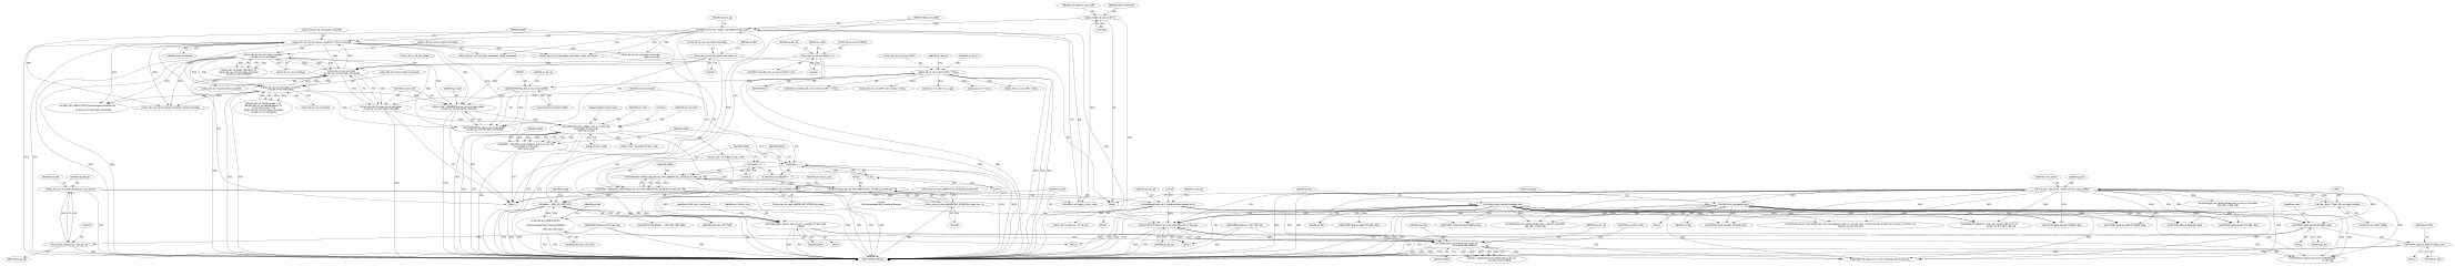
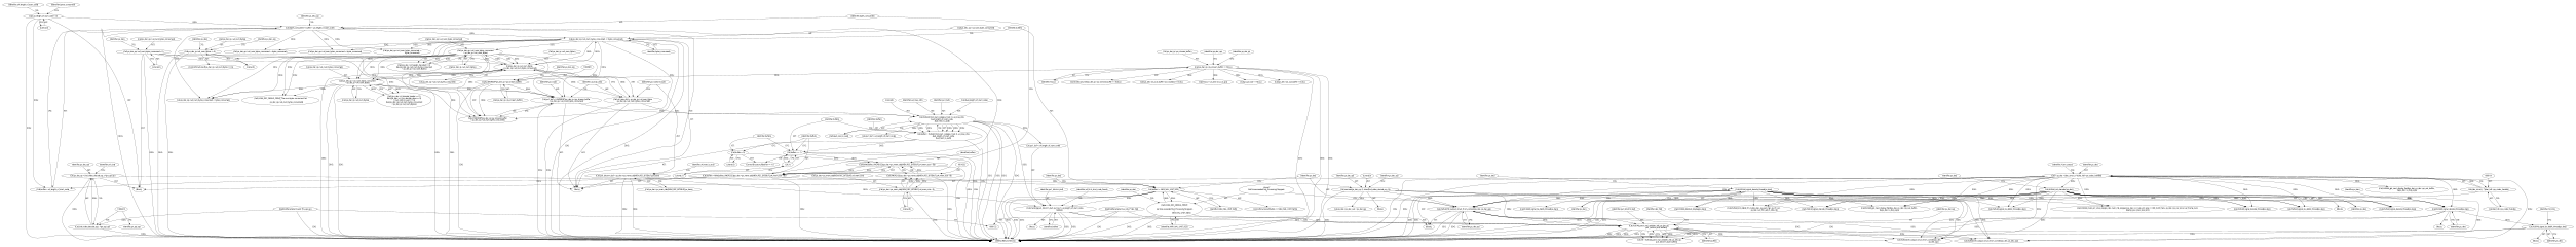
  digraph {
    fontname="Open Sans"
    node [fontname="Open Sans"]
    edge [fontname="Open Sans"]
    n1 [label="(Call,ih264d_signal_bs_deblk_thread(ps_dec))"]
    n2 [label="(MethodReturn,REC32)"]
    n3 [label="(Block,)"]
    n4 [label="(Identifier,ps_dec)"]
    n5 [label="(Call,ih264d_signal_decode_thread(ps_dec))"]
    n6 [label="(Identifier,ps_dec)"]
    n7 [label="(Block,)"]
    n8 [label="(Call,ih264d_signal_decode_thread(ps_dec))"]
    n9 [label="(Call,ih264d_fill_output_struct_from_context(ps_dec, ps_dec_op))"]
    n10 [label="(Call,ih264d_signal_decode_thread(ps_dec))"]
    n11 [label="(Call,ih264d_get_next_display_field(ps_dec, ps_dec->ps_out_buffer,\n &(ps_dec->s_disp_op)))"]
    n12 [label="(Call,ih264d_fill_output_struct_from_context(ps_dec, ps_dec_op))"]
    n13 [label="(Call,ih264d_signal_bs_deblk_thread(ps_dec))"]
    n14 [label="(Call,ih264d_mark_err_slice_skip(ps_dec, num_mb_skipped, ps_dec->u1_nal_unit_type == IDR_SLICE_NAL, ps_dec->ps_cur_slice->u2_frame_num,\n &temp_poc, prev_slice_err))"]
    n15 [label="(Call,ih264d_init_deblk_tfr_ctxt(ps_dec, ps_pad_mgr, ps_tfr_cxt,\n                                           ps_dec->u2_frm_wd_in_mbs, 0))"]
    n16 [label="(Call,ih264d_fill_output_struct_from_context(ps_dec,\n                                                           ps_dec_op))"]
    n17 [label="(Call,ih264d_signal_bs_deblk_thread(ps_dec))"]
    n18 [label="(Call,ih264d_signal_decode_thread(ps_dec))"]
    n19 [label="(Call,ih264d_signal_bs_deblk_thread(ps_dec))"]
    n20 [label="(Block,)"]
    n21 [label="(Call,ih264d_deblock_display(ps_dec))"]
    n22 [label="(Call,ih264d_signal_decode_thread(ps_dec))"]
    n23 [label="(Identifier,ps_dec)"]
    n24 [label="(Call,ih264d_parse_nal_unit(dec_hdl, ps_dec_op,\n                              pu1_bitstrm_buf, buflen))"]
    n25 [label="(Identifier,ps_dec_op)"]
    n26 [label="(Call,ret = ih264d_parse_nal_unit(dec_hdl, ps_dec_op,\n                              pu1_bitstrm_buf, buflen))"]
    n27 [label="(Identifier,buflen)"]
    n28 [label="(Call,* ps_dec = (dec_struct_t *)(dec_hdl->pv_codec_handle))"]
    n29 [label="(Call,(dec_struct_t *)(dec_hdl->pv_codec_handle))"]
    n30 [label="(Call,ih264d_init_decoder(ps_dec))"]
    n31 [label="(Block,)"]
    n32 [label="(Call,ih264d_get_next_display_field(ps_dec, ps_dec->ps_out_buffer,\n &(ps_dec->s_disp_op)))"]
    n33 [label="(Call,dec_hdl->pv_codec_handle)"]
    n34 [label="(Block,)"]
    n35 [label="(Identifier,ps_dec)"]
    n36 [label="(MethodParameterIn,iv_obj_t *dec_hdl)"]
    1000152
    n38 [label="(Call,memset(ps_dec_op, 0, sizeof(ivd_video_decode_op_t)))"]
    n39 [label="(Call,ps_dec->pv_dec_out = ps_dec_op)"]
    n40 [label="(Block,)"]
    n41 [label="(Call,ps_dec_op = (ivd_video_decode_op_t *)pv_api_op)"]
    n42 [label="(Call,(ivd_video_decode_op_t *)pv_api_op)"]
    n43 [label="(Identifier,pv_api_op)"]
    n44 [label="(MethodParameterIn,void *pv_api_op)"]
    n45 [label="(Call,memcpy(pu1_bitstrm_buf, pu1_buf + u4_length_of_start_code,\n                   buflen))"]
    n46 [label="(Identifier,buflen)"]
    n47 [label="(Block,)"]
    n48 [label="(Call,pu1_bitstrm_buf = ps_dec->ps_mem_tab[MEM_REC_BITSBUF].pv_base)"]
    n49 [label="(Call,ps_dec->ps_mem_tab[MEM_REC_BITSBUF].pv_base)"]
    n50 [label="(Block,)"]
    n51 [label="(Call,ih264d_find_start_code(pu1_buf, 0, u4_max_ofst,\n &u4_length_of_start_code,\n &u4_next_is_aud))"]
    n52 [label="(Call,buflen = ih264d_find_start_code(pu1_buf, 0, u4_max_ofst,\n &u4_length_of_start_code,\n &u4_next_is_aud))"]
    n53 [label="(Call,&u4_next_is_aud)"]
    n54 [label="(Call,pu1_buf + u4_length_of_start_code)"]
    n55 [label="(Call,pu1_buf + u4_length_of_start_code)"]
    n56 [label="(Call,buflen == -1)"]
    n57 [label="(Call,pu1_buf = (UWORD8*)ps_dec_ip->pv_stream_buffer\n + ps_dec_op->u4_num_bytes_consumed)"]
    n58 [label="(Call,(UWORD8*)ps_dec_ip->pv_stream_buffer\n + ps_dec_op->u4_num_bytes_consumed)"]
    n59 [label="(Call,(UWORD8*)ps_dec_ip->pv_stream_buffer)"]
    n60 [label="(Call,ps_dec_ip->pv_stream_buffer)"]
    n61 [label="(Call,ps_dec_ip->pv_stream_buffer == NULL)"]
    n62 [label="(Identifier,NULL)"]
    n63 [label="(ControlStructure,if(ps_dec_ip->pv_stream_buffer == NULL))"]
    n64 [label="(Call,ps_dec->ps_out_buffer->pu1_bufs[i] == NULL)"]
    n65 [label="(Call,NULL != ps_dec->ps_cur_sps)"]
    n66 [label="(Call,ps_pic_buf == NULL)"]
    n67 [label="(Call,ps_dec->ps_out_buffer = NULL)"]
    n68 [label="(Call,ps_dec_op->u4_num_bytes_consumed\n < ps_dec_ip->u4_num_Bytes)"]
    n69 [label="(Call,ps_dec_ip->u4_num_Bytes\n - ps_dec_op->u4_num_bytes_consumed)"]
    n70 [label="(Call,ps_dec_op->u4_num_bytes_consumed\n < ps_dec_ip->u4_num_Bytes)"]
    n71 [label="(Call,(ps_dec->i4_header_decoded != 3)\n && (ps_dec_op->u4_num_bytes_consumed\n < ps_dec_ip->u4_num_Bytes))"]
    n72 [label="(Call,ps_dec_op->u4_num_bytes_consumed -= bytes_consumed)"]
    n73 [label="(Call,ps_dec_ip->u4_num_Bytes)"]
    n74 [label="(Call,H264_DEC_DEBUG_PRINT(\"The num bytes consumed: %d\n\",\n                         ps_dec_op->u4_num_bytes_consumed))"]
    n75 [label="(Call,ps_dec_op->u4_num_bytes_consumed += bytes_consumed)"]
    n76 [label="(Call,u4_max_ofst = ps_dec_ip->u4_num_Bytes\n - ps_dec_op->u4_num_bytes_consumed)"]
    n77 [label="(Call,ps_dec_op->u4_num_bytes_consumed)"]
    n78 [label="(Call,((ps_dec->i4_decode_header == 0)\n && ((ps_dec->u1_pic_decode_done == 0)\n || (u4_next_is_aud == 1)))\n && (ps_dec_op->u4_num_bytes_consumed\n < ps_dec_ip->u4_num_Bytes))"]
    n79 [label="(Call,ps_dec_ip->u4_num_Bytes)"]
    n80 [label="(Identifier,bytes_consumed)"]
    n81 [label="(Call,ps_dec_op->u4_num_bytes_consumed -= bytes_consumed)"]
    n82 [label="(Call,ps_dec_op->u4_num_bytes_consumed -= bytes_consumed)"]
    n83 [label="(Call,ps_dec_op->u4_num_bytes_consumed -=\n                                        bytes_consumed)"]
    n84 [label="(Call,bytes_consumed = buflen + u4_length_of_start_code)"]
    n85 [label="(Call,buflen + u4_length_of_start_code)"]
    n86 [label="(Call,buflen = MIN(buflen, (WORD32)(ps_dec->ps_mem_tab[MEM_REC_BITSBUF].u4_mem_size - 8)))"]
    n87 [label="(Call,MIN(buflen, (WORD32)(ps_dec->ps_mem_tab[MEM_REC_BITSBUF].u4_mem_size - 8)))"]
    n88 [label="(Call,buflen >= MAX_NAL_UNIT_SIZE)"]
    n89 [label="(Call,(WORD32)(ps_dec->ps_mem_tab[MEM_REC_BITSBUF].u4_mem_size - 8))"]
    n90 [label="(Call,H264_DEC_DEBUG_PRINT(\n \"\nNal Size exceeded %d, Processing Stopped..\n\",\n                            MAX_NAL_UNIT_SIZE))"]
    n91 [label="(ControlStructure,if(buflen >= MAX_NAL_UNIT_SIZE))"]
    n92 [label="(Identifier,MAX_NAL_UNIT_SIZE)"]
    n93 [label="(Call,ps_dec->ps_mem_tab[MEM_REC_BITSBUF].u4_mem_size - 8)"]
    n94 [label="(Call,-1)"]
    n95 [label="(ControlStructure,if(buflen == -1))"]
    n96 [label="(Literal,1)"]
    n97 [label="(Call,buflen = 0)"]
    n98 [label="(Literal,0)"]
    n99 [label="(Literal,8)"]
    n100 [label="(Call,u4_length_of_start_code = 0)"]
    n101 [label="(Literal,0)"]
    n102 [label="(Call,ps_dec_ip->u4_num_Bytes <= 0)"]
    n103 [label="(Literal,0)"]
    n104 [label="(ControlStructure,if(ps_dec_ip->u4_num_Bytes <= 0))"]
    n105 [label="(Call,ps_dec_op->u4_num_bytes_consumed = 0)"]
    n106 [label="(Literal,0)"]
    n107 [label="(Identifier,MAX_NAL_UNIT_SIZE)"]
    n108 [label="(Identifier,u4_size)"]
    n109 [label="(Identifier,ps_dec_op)"]
    n110 [label="(Identifier,ps_dec)"]
    n111 [label="(Identifier,dec_hdl)"]
    n112 [label="(Identifier,buflen)"]
    n113 [label="(Identifier,ps_dec_op)"]
    n114 [label="(Identifier,u4_length_of_start_code)"]
    n115 [label="(Identifier,u4_max_ofst)"]
    n116 [label="(Call,ps_dec_op->u4_num_bytes_consumed)"]
    n117 [label="(Identifier,ps_dec_op)"]
    n118 [label="(Identifier,ps_dec)"]
    n119 [label="(Identifier,pu1_buf)"]
    n120 [label="(Identifier,buflen)"]
    n121 [label="(Identifier,ps_dec)"]
    n122 [label="(Identifier,bytes_consumed)"]
    n123 [label="(Identifier,bytes_consumed)"]
    n124 [label="(Call,ps_dec->ps_mem_tab[MEM_REC_BITSBUF].u4_mem_size)"]
    n125 [label="(Identifier,u4_first_start_code_found)"]
    n126 [label="(Identifier,IV_FAIL)"]
    n127 [label="(Identifier,u4_next_is_aud)"]
    n128 [label="(Call,ps_dec_op->u4_num_bytes_consumed)"]
    n129 [label="(Call,&u4_length_of_start_code)"]
    n130 [label="(Identifier,ps_dec_op)"]
    n131 [label="(Identifier,pu1_buf)"]
    n132 [label="(Call,ps_dec_ip->u4_num_Bytes)"]
    n133 [label="(Identifier,pu1_bitstrm_buf)"]
    n134 [label="(Literal,0)"]
    n135 [label="(Literal,\"\nNal Size exceeded %d, Processing Stopped..\n\")"]
    n136 [label="(Identifier,pu1_bitstrm_buf)"]
    n137 [label="(Identifier,buflen)"]
    n138 [label="(Identifier,ps_dec)"]
    n139 [label="(Identifier,u4_max_ofst)"]
    n140 [label="(Identifier,buflen)"]
    n141 [label="(Identifier,buflen)"]
    n142 [label="(Identifier,i4_err_status)"]
    n143 [label="(Identifier,ps_dec_op)"]
    n144 [label="(Identifier,ps_dec)"]
    n145 [label="(Identifier,ps_dec)"]
    n146 [label="(Call,ps_dec_op->u4_num_bytes_consumed)"]
    n147 [label="(Identifier,pu1_bitstrm_buf)"]
    n148 [label="(Identifier,ps_dec)"]
    n149 [label="(Identifier,ps_dec_op)"]
    n150 [label="(Identifier,buflen)"]
    n151 [label="(Identifier,ps_dec_op)"]
    n152 [label="(Identifier,ps_dec)"]
    n153 [label="(Call,ps_dec_ip->pv_stream_buffer)"]
    n154 [label="(Call,ps_dec_ip->u4_num_Bytes)"]
    n155 [label="(Literal,0)"]
    n156 [label="(Identifier,ps_dec_op)"]
    n157 [label="(Identifier,ps_dec)"]
    n158 [label="(Call,ps_dec_op->u4_num_bytes_consumed)"]
    n159 [label="(Identifier,ps_dec_ip)"]
    1000161
    1000223
    1000981
    1001032
    n1 -> n2 [label="DDG: "]
    n1 -> n2 [label="DDG: "]
    n1 -> n3 [label="AST: "]
    n1 -> n4 [label="CFG: "]
    n4 -> n1 [label="AST: "]
    n5 -> n1 [label="DDG: "]
    n5 -> n2 [label="DDG: "]
    n5 -> n2 [label="DDG: "]
    n5 -> n6 [label="CFG: "]
    n5 -> n7 [label="AST: "]
    n6 -> n5 [label="AST: "]
    n8 -> n2 [label="DDG: "]
    n8 -> n2 [label="DDG: "]
    n8 -> n5 [label="DDG: "]
    n8 -> n9 [label="DDG: "]
    n8 -> n10 [label="DDG: "]
    n8 -> n11 [label="DDG: "]
    n8 -> n12 [label="DDG: "]
    n8 -> n13 [label="DDG: "]
    n8 -> n14 [label="DDG: "]
    n8 -> n15 [label="DDG: "]
    n8 -> n16 [label="DDG: "]
    n8 -> n17 [label="DDG: "]
    n8 -> n18 [label="DDG: "]
    n8 -> n19 [label="DDG: "]
    n8 -> n20 [label="AST: "]
    n8 -> n21 [label="DDG: "]
    n8 -> n22 [label="DDG: "]
    n8 -> n23 [label="CFG: "]
    n9 -> n2 [label="DDG: "]
    n9 -> n2 [label="DDG: "]
    n9 -> n8 [label="DDG: "]
    n9 -> n12 [label="DDG: "]
    n9 -> n16 [label="DDG: "]
    n9 -> n20 [label="AST: "]
    n9 -> n24 [label="DDG: "]
    n9 -> n25 [label="CFG: "]
    n23 -> n8 [label="AST: "]
    n24 -> n2 [label="DDG: "]
    n24 -> n2 [label="DDG: "]
    n24 -> n2 [label="DDG: "]
    n24 -> n2 [label="DDG: "]
    n24 -> n9 [label="DDG: "]
    n24 -> n12 [label="DDG: "]
    n24 -> n16 [label="DDG: "]
    n24 -> n26 [label="AST: "]
    n24 -> n26 [label="DDG: "]
    n24 -> n26 [label="DDG: "]
    n24 -> n26 [label="DDG: "]
    n24 -> n26 [label="DDG: "]
    n24 -> n27 [label="CFG: "]
    n25 -> n9 [label="AST: "]
    n26 -> n24 [label="CFG: "]
    n27 -> n24 [label="AST: "]
    n28 -> n2 [label="DDG: "]
    n28 -> n2 [label="DDG: "]
    n28 -> n5 [label="DDG: "]
    n28 -> n9 [label="DDG: "]
    n28 -> n10 [label="DDG: "]
    n28 -> n11 [label="DDG: "]
    n28 -> n12 [label="DDG: "]
    n28 -> n13 [label="DDG: "]
    n28 -> n14 [label="DDG: "]
    n28 -> n15 [label="DDG: "]
    n28 -> n16 [label="DDG: "]
    n28 -> n18 [label="DDG: "]
    n28 -> n19 [label="DDG: "]
-   n28 -> n21 [label="DDG: "]
    n28 -> n22 [label="DDG: "]
    n28 -> n29 [label="CFG: "]
    n28 -> n30 [label="DDG: "]
    n28 -> n31 [label="AST: "]
    n28 -> n32 [label="DDG: "]
    n29 -> n2 [label="DDG: "]
    n29 -> n28 [label="AST: "]
    n29 -> n28 [label="DDG: "]
    n29 -> n33 [label="CFG: "]
    n30 -> n2 [label="DDG: "]
    n30 -> n2 [label="DDG: "]
    n30 -> n5 [label="DDG: "]
    n30 -> n9 [label="DDG: "]
    n30 -> n10 [label="DDG: "]
    n30 -> n11 [label="DDG: "]
    n30 -> n12 [label="DDG: "]
    n30 -> n13 [label="DDG: "]
    n30 -> n14 [label="DDG: "]
    n30 -> n15 [label="DDG: "]
    n30 -> n16 [label="DDG: "]
    n30 -> n18 [label="DDG: "]
    n30 -> n19 [label="DDG: "]
    n30 -> n21 [label="DDG: "]
    n30 -> n22 [label="DDG: "]
    n30 -> n34 [label="AST: "]
    n30 -> n35 [label="CFG: "]
    n33 -> n29 [label="AST: "]
    n35 -> n30 [label="AST: "]
    n36 -> n2 [label="DDG: "]
    n36 -> n24 [label="DDG: "]
    n36 -> 1000152 [label="AST: "]
    n38 -> n2 [label="DDG: "]
    n38 -> n9 [label="DDG: "]
    n38 -> n12 [label="DDG: "]
    n38 -> n16 [label="DDG: "]
    n38 -> n24 [label="DDG: "]
    n38 -> n39 [label="DDG: "]
    n38 -> n40 [label="AST: "]
    n41 -> n2 [label="DDG: "]
    n41 -> n31 [label="AST: "]
    n41 -> n38 [label="DDG: "]
    n41 -> n42 [label="CFG: "]
    n42 -> n2 [label="DDG: "]
    n42 -> n41 [label="AST: "]
    n42 -> n41 [label="DDG: "]
-   n42 -> n43 [label="CFG: "]
+   1000223 -> n43 [label="CFG: "]
    n44 -> n2 [label="DDG: "]
    n44 -> 1000152 [label="AST: "]
    n44 -> n42 [label="DDG: "]
    n45 -> n2 [label="DDG: "]
    n45 -> n2 [label="DDG: "]
    n45 -> n24 [label="DDG: "]
    n45 -> n24 [label="DDG: "]
    n45 -> n46 [label="CFG: "]
    n45 -> n47 [label="AST: "]
    n46 -> n45 [label="AST: "]
    n48 -> n2 [label="DDG: "]
    n48 -> n2 [label="DDG: "]
    n48 -> n45 [label="DDG: "]
    n48 -> n49 [label="CFG: "]
    n48 -> n50 [label="AST: "]
    n49 -> n48 [label="AST: "]
    n51 -> n2 [label="DDG: "]
    n51 -> n2 [label="DDG: "]
    n51 -> n2 [label="DDG: "]
    n51 -> n2 [label="DDG: "]
    n51 -> n45 [label="DDG: "]
    n51 -> n52 [label="AST: "]
    n51 -> n52 [label="DDG: "]
    n51 -> n52 [label="DDG: "]
    n51 -> n52 [label="DDG: "]
    n51 -> n52 [label="DDG: "]
    n51 -> n52 [label="DDG: "]
    n51 -> n53 [label="CFG: "]
    n51 -> n54 [label="DDG: "]
    n51 -> n55 [label="DDG: "]
    n52 -> n2 [label="DDG: "]
    n52 -> n50 [label="AST: "]
    n52 -> n51 [label="CFG: "]
    n52 -> n56 [label="DDG: "]
    n53 -> n51 [label="AST: "]
    n55 -> n45 [label="AST: "]
    n56 -> n2 [label="DDG: "]
    n56 -> n2 [label="DDG: "]
    n56 -> n87 [label="DDG: "]
    n56 -> n94 [label="CFG: "]
    n56 -> n95 [label="AST: "]
    n57 -> n2 [label="DDG: "]
    n57 -> n50 [label="AST: "]
    n57 -> n51 [label="DDG: "]
    n57 -> n58 [label="CFG: "]
    n58 -> n57 [label="AST: "]
    n59 -> n2 [label="DDG: "]
    n59 -> n57 [label="DDG: "]
    n59 -> n58 [label="AST: "]
    n59 -> n58 [label="DDG: "]
    n59 -> n60 [label="CFG: "]
    n60 -> n59 [label="AST: "]
    n61 -> n2 [label="DDG: "]
    n61 -> n2 [label="DDG: "]
    n61 -> n2 [label="DDG: "]
    n61 -> n59 [label="DDG: "]
    n61 -> n62 [label="CFG: "]
    n61 -> n63 [label="AST: "]
    n61 -> n64 [label="DDG: "]
    n61 -> n65 [label="DDG: "]
    n61 -> n66 [label="DDG: "]
    n61 -> n67 [label="DDG: "]
    n62 -> n61 [label="AST: "]
    n68 -> n2 [label="DDG: "]
    n68 -> n2 [label="DDG: "]
    n68 -> n57 [label="DDG: "]
    n68 -> n58 [label="DDG: "]
    n68 -> n69 [label="DDG: "]
    n68 -> n69 [label="DDG: "]
    n68 -> n70 [label="DDG: "]
    n68 -> n70 [label="DDG: "]
    n68 -> n71 [label="AST: "]
    n68 -> n71 [label="DDG: "]
    n68 -> n71 [label="DDG: "]
    n68 -> n72 [label="DDG: "]
    n68 -> n73 [label="CFG: "]
    n68 -> n74 [label="DDG: "]
    n69 -> n2 [label="DDG: "]
    n69 -> n68 [label="DDG: "]
    n69 -> n70 [label="DDG: "]
    n69 -> n75 [label="DDG: "]
    n69 -> n76 [label="AST: "]
    n69 -> n76 [label="DDG: "]
    n69 -> n76 [label="DDG: "]
    n69 -> n77 [label="CFG: "]
    n70 -> n2 [label="DDG: "]
    n70 -> n2 [label="DDG: "]
    n70 -> n57 [label="DDG: "]
    n70 -> n58 [label="DDG: "]
    n70 -> n69 [label="DDG: "]
    n70 -> n69 [label="DDG: "]
    n70 -> n72 [label="DDG: "]
    n70 -> n74 [label="DDG: "]
    n70 -> n78 [label="AST: "]
    n70 -> n78 [label="DDG: "]
    n70 -> n78 [label="DDG: "]
    n70 -> n79 [label="CFG: "]
    n71 -> n68 [label="CFG: "]
    n73 -> n68 [label="AST: "]
    n75 -> n2 [label="DDG: "]
    n75 -> n2 [label="DDG: "]
    n75 -> n50 [label="AST: "]
    n75 -> n57 [label="DDG: "]
    n75 -> n58 [label="DDG: "]
    n75 -> n68 [label="DDG: "]
    n75 -> n69 [label="DDG: "]
    n75 -> n70 [label="DDG: "]
    n75 -> n72 [label="DDG: "]
    n75 -> n74 [label="DDG: "]
    n75 -> n80 [label="CFG: "]
    n75 -> n81 [label="DDG: "]
    n75 -> n82 [label="DDG: "]
    n75 -> n83 [label="DDG: "]
    n76 -> n2 [label="DDG: "]
    n76 -> n50 [label="AST: "]
    n76 -> n51 [label="DDG: "]
    n76 -> n69 [label="CFG: "]
    n77 -> n69 [label="AST: "]
    n78 -> n70 [label="CFG: "]
    n79 -> n70 [label="AST: "]
    n80 -> n75 [label="AST: "]
    n84 -> n2 [label="DDG: "]
    n84 -> n50 [label="AST: "]
    n84 -> n72 [label="DDG: "]
    n84 -> n75 [label="DDG: "]
    n84 -> n81 [label="DDG: "]
    n84 -> n82 [label="DDG: "]
    n84 -> n83 [label="DDG: "]
    n84 -> n85 [label="CFG: "]
    n85 -> n84 [label="AST: "]
    n86 -> n2 [label="DDG: "]
    n86 -> n50 [label="AST: "]
    n86 -> n84 [label="DDG: "]
    n86 -> n85 [label="DDG: "]
    n86 -> n87 [label="CFG: "]
    n86 -> n88 [label="DDG: "]
    n87 -> n2 [label="DDG: "]
    n87 -> n86 [label="AST: "]
    n87 -> n86 [label="DDG: "]
    n87 -> n86 [label="DDG: "]
    n87 -> n89 [label="CFG: "]
    n88 -> n2 [label="DDG: "]
    n88 -> n2 [label="DDG: "]
    n88 -> n2 [label="DDG: "]
    n88 -> n45 [label="DDG: "]
    n88 -> n90 [label="DDG: "]
    n88 -> n91 [label="AST: "]
    n88 -> n92 [label="CFG: "]
    n89 -> n2 [label="DDG: "]
    n89 -> n87 [label="AST: "]
    n89 -> n87 [label="DDG: "]
    n89 -> n93 [label="CFG: "]
    n90 -> n2 [label="DDG: "]
    n90 -> n2 [label="DDG: "]
    n90 -> n20 [label="AST: "]
    n90 -> n88 [label="DDG: "]
    n90 -> n107 [label="CFG: "]
    n92 -> n88 [label="AST: "]
    n93 -> n2 [label="DDG: "]
    n93 -> n89 [label="AST: "]
    n93 -> n89 [label="DDG: "]
    n93 -> n89 [label="DDG: "]
    n93 -> n99 [label="CFG: "]
    n94 -> n56 [label="AST: "]
    n94 -> n56 [label="DDG: "]
    n94 -> n96 [label="CFG: "]
    n96 -> n94 [label="AST: "]
    n97 -> n87 [label="DDG: "]
    n97 -> n95 [label="AST: "]
    n97 -> n98 [label="CFG: "]
    n98 -> n97 [label="AST: "]
    n99 -> n93 [label="AST: "]
    n100 -> n2 [label="DDG: "]
    n100 -> n31 [label="AST: "]
    n100 -> n84 [label="DDG: "]
    n100 -> n85 [label="DDG: "]
    n100 -> n101 [label="CFG: "]
    n101 -> n100 [label="AST: "]
    n102 -> n2 [label="DDG: "]
    n102 -> n2 [label="DDG: "]
    n102 -> n69 [label="DDG: "]
    n102 -> n103 [label="CFG: "]
    n102 -> n104 [label="AST: "]
    n103 -> n102 [label="AST: "]
    n105 -> n2 [label="DDG: "]
    n105 -> n31 [label="AST: "]
    n105 -> n57 [label="DDG: "]
    n105 -> n58 [label="DDG: "]
    n105 -> n69 [label="DDG: "]
    n105 -> n106 [label="CFG: "]
    n106 -> n105 [label="AST: "]
    n107 -> n90 [label="AST: "]
    n108 -> n41 [label="CFG: "]
    n109 -> n84 [label="CFG: "]
    n110 -> n30 [label="CFG: "]
    n111 -> n24 [label="AST: "]
    n112 -> n56 [label="CFG: "]
    n112 -> n86 [label="AST: "]
    n112 -> n97 [label="CFG: "]
    n113 -> n24 [label="AST: "]
    n114 -> n100 [label="CFG: "]
    n115 -> n51 [label="AST: "]
    n116 -> n105 [label="AST: "]
    n117 -> n38 [label="CFG: "]
    n118 -> n90 [label="CFG: "]
    n119 -> n57 [label="AST: "]
    n120 -> n56 [label="CFG: "]
    n120 -> n97 [label="AST: "]
    n121 -> n8 [label="CFG: "]
    n122 -> n84 [label="AST: "]
    n122 -> n86 [label="CFG: "]
    n123 -> n100 [label="CFG: "]
    n124 -> n93 [label="AST: "]
    n125 -> n45 [label="CFG: "]
    n126 -> n1 [label="CFG: "]
    n127 -> n48 [label="CFG: "]
    n128 -> n70 [label="AST: "]
    n129 -> n51 [label="AST: "]
    n130 -> n38 [label="AST: "]
    n131 -> n51 [label="AST: "]
    n132 -> n69 [label="AST: "]
    n133 -> n45 [label="AST: "]
    n134 -> n38 [label="AST: "]
    n135 -> n9 [label="CFG: "]
    n135 -> n90 [label="AST: "]
    n136 -> n48 [label="AST: "]
    n136 -> n76 [label="CFG: "]
    n137 -> n75 [label="CFG: "]
    n137 -> n88 [label="AST: "]
    n138 -> n105 [label="CFG: "]
    n139 -> n57 [label="CFG: "]
    n139 -> n76 [label="AST: "]
    n140 -> n87 [label="AST: "]
    n141 -> n52 [label="AST: "]
    n142 -> n28 [label="CFG: "]
    n143 -> n102 [label="CFG: "]
    n144 -> n88 [label="CFG: "]
    n145 -> n5 [label="CFG: "]
    n146 -> n75 [label="AST: "]
    n147 -> n24 [label="AST: "]
    n148 -> n9 [label="AST: "]
    n148 -> n88 [label="CFG: "]
    n149 -> n41 [label="AST: "]
    n150 -> n52 [label="CFG: "]
    n150 -> n56 [label="AST: "]
    n151 -> n59 [label="CFG: "]
    n152 -> n102 [label="CFG: "]
    n153 -> n61 [label="AST: "]
    n154 -> n102 [label="AST: "]
    n155 -> n51 [label="AST: "]
    n156 -> n61 [label="CFG: "]
    n157 -> n28 [label="AST: "]
    n158 -> n68 [label="AST: "]
    n159 -> n61 [label="CFG: "]
    1000161 -> n29 [label="AST: "]
    1000223 -> n42 [label="AST: "]
    1000981 -> n59 [label="AST: "]
    1001032 -> n89 [label="AST: "]
  }
